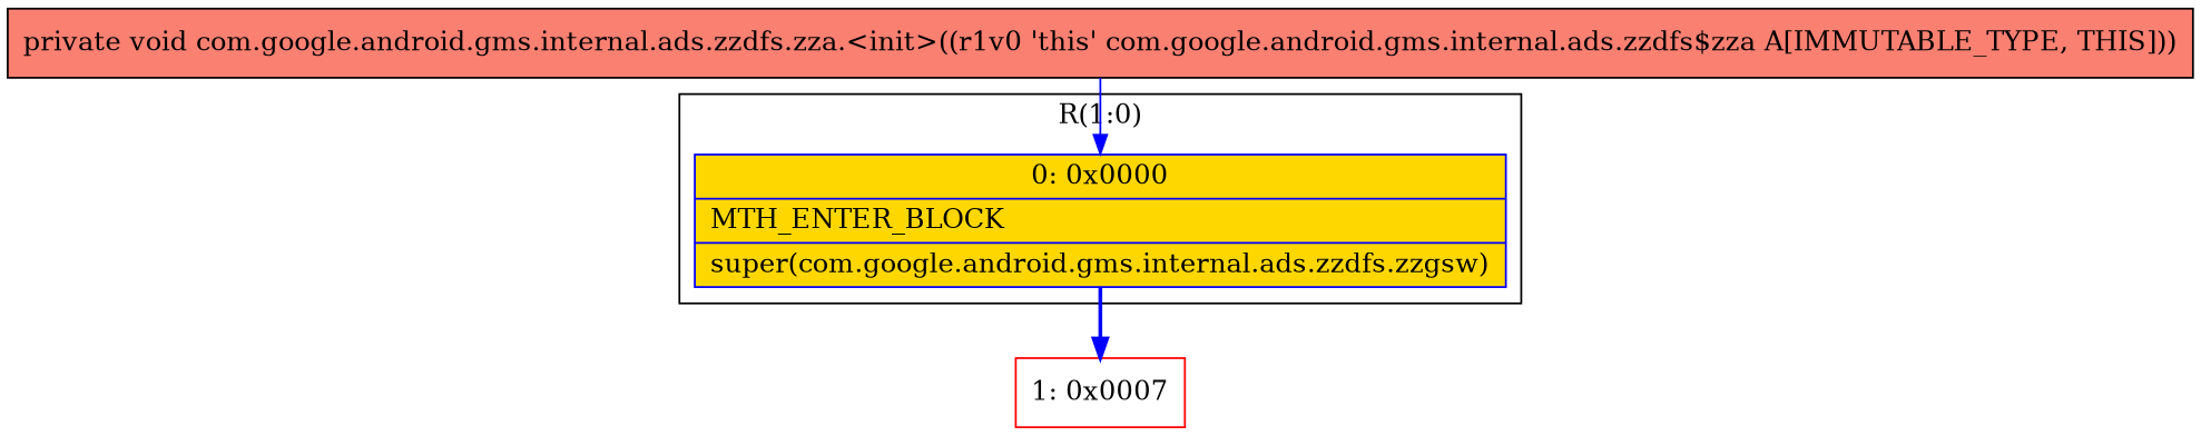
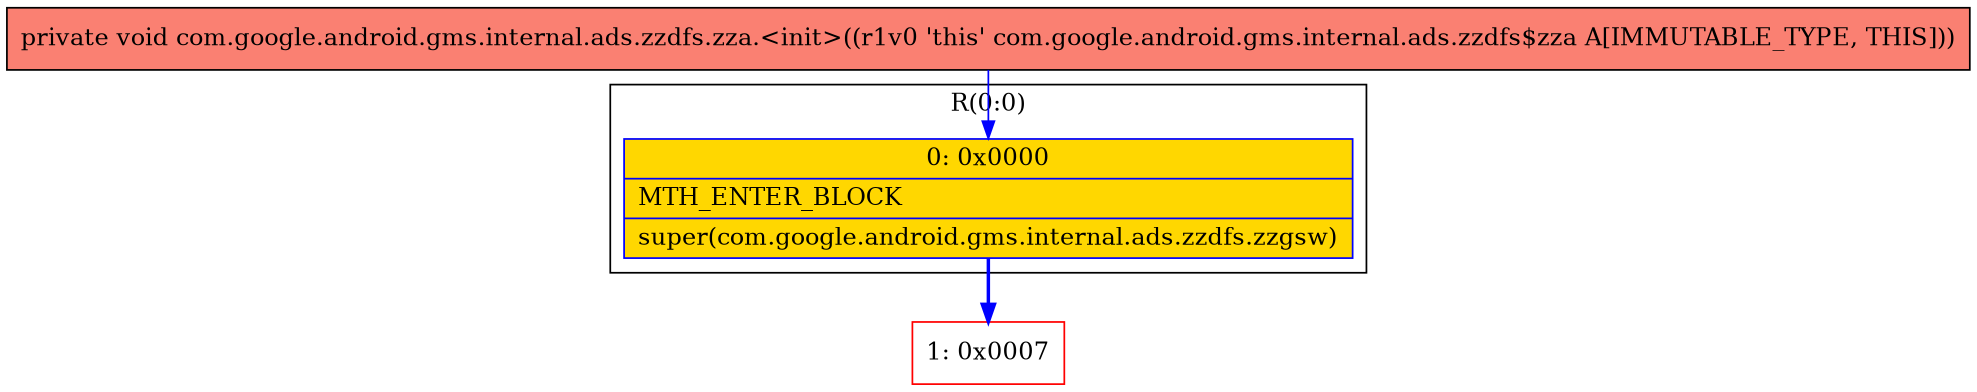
  digraph {
    node [shape=record style=filled]
    edge [color=blue]
    n1 [color=blue label="{0\:\ 0x0000|MTH_ENTER_BLOCK\l|super(com.google.android.gms.internal.ads.zzdfs.zzgsw)\l}" fillcolor=gold]
    n2 [color=red label="{1\:\ 0x0007}" fillcolor=white]
    n3 [label="{private void com.google.android.gms.internal.ads.zzdfs.zza.\<init\>((r1v0 'this' com.google.android.gms.internal.ads.zzdfs$zza A[IMMUTABLE_TYPE, THIS])) }" fillcolor=salmon]
    subgraph cluster_1 {
-     label="R(1:0)"
+     label="R(0:0)"
      n1
    }
    n1 -> n2 [style=bold]
    n3 -> n1 [style=solid]
  }
